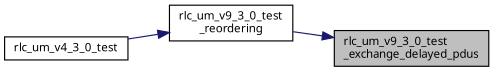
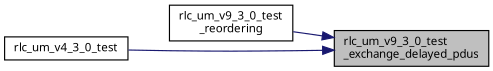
  digraph {
    fontname="Noto Sans"
    rankdir=RL
    node [color=black fillcolor=white fontname="Noto Sans" fontsize=10 shape=record style=filled]
    edge [color=midnightblue dir=back fontname="Noto Sans" fontsize=10 labelfontname=Helvetica labelfontsize=10 style=solid]
    n1 [fillcolor=grey75 fontcolor=black height=0.2 label="rlc_um_v9_3_0_test\l_exchange_delayed_pdus" width=0.4]
    n2 [height=0.2 label="rlc_um_v9_3_0_test\l_reordering" width=0.4]
    n3 [height=0.2 label=rlc_um_v4_3_0_test width=0.4]
    n1 -> n2
-   n2 -> n3
+   n1 -> n3
  }
